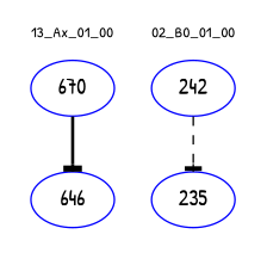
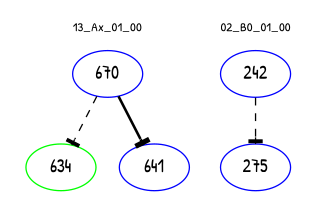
  digraph {
    fontname="Patrick Hand"
    node [color=blue fontname="Patrick Hand"]
    edge [arrowhead=tee color=black fontname="Patrick Hand" style=dashed]
    n1 [label=670]
-   n3 [label=646]
+   n2 [color=green label=634]
+   n3 [label=641]
    n4 [label=242]
-   n5 [label=235]
+   n5 [label=275]
    subgraph cluster_1 {
      color=white
      fontsize=10
      label="13_Ax_01_00"
      n1
+     n2
      n3
    }
    subgraph cluster_2 {
      color=white
      fontsize=10
      label="02_B0_01_00"
      n4
      n5
    }
+   n1 -> n2
    n1 -> n3 [style=bold]
    n4 -> n5
  }
